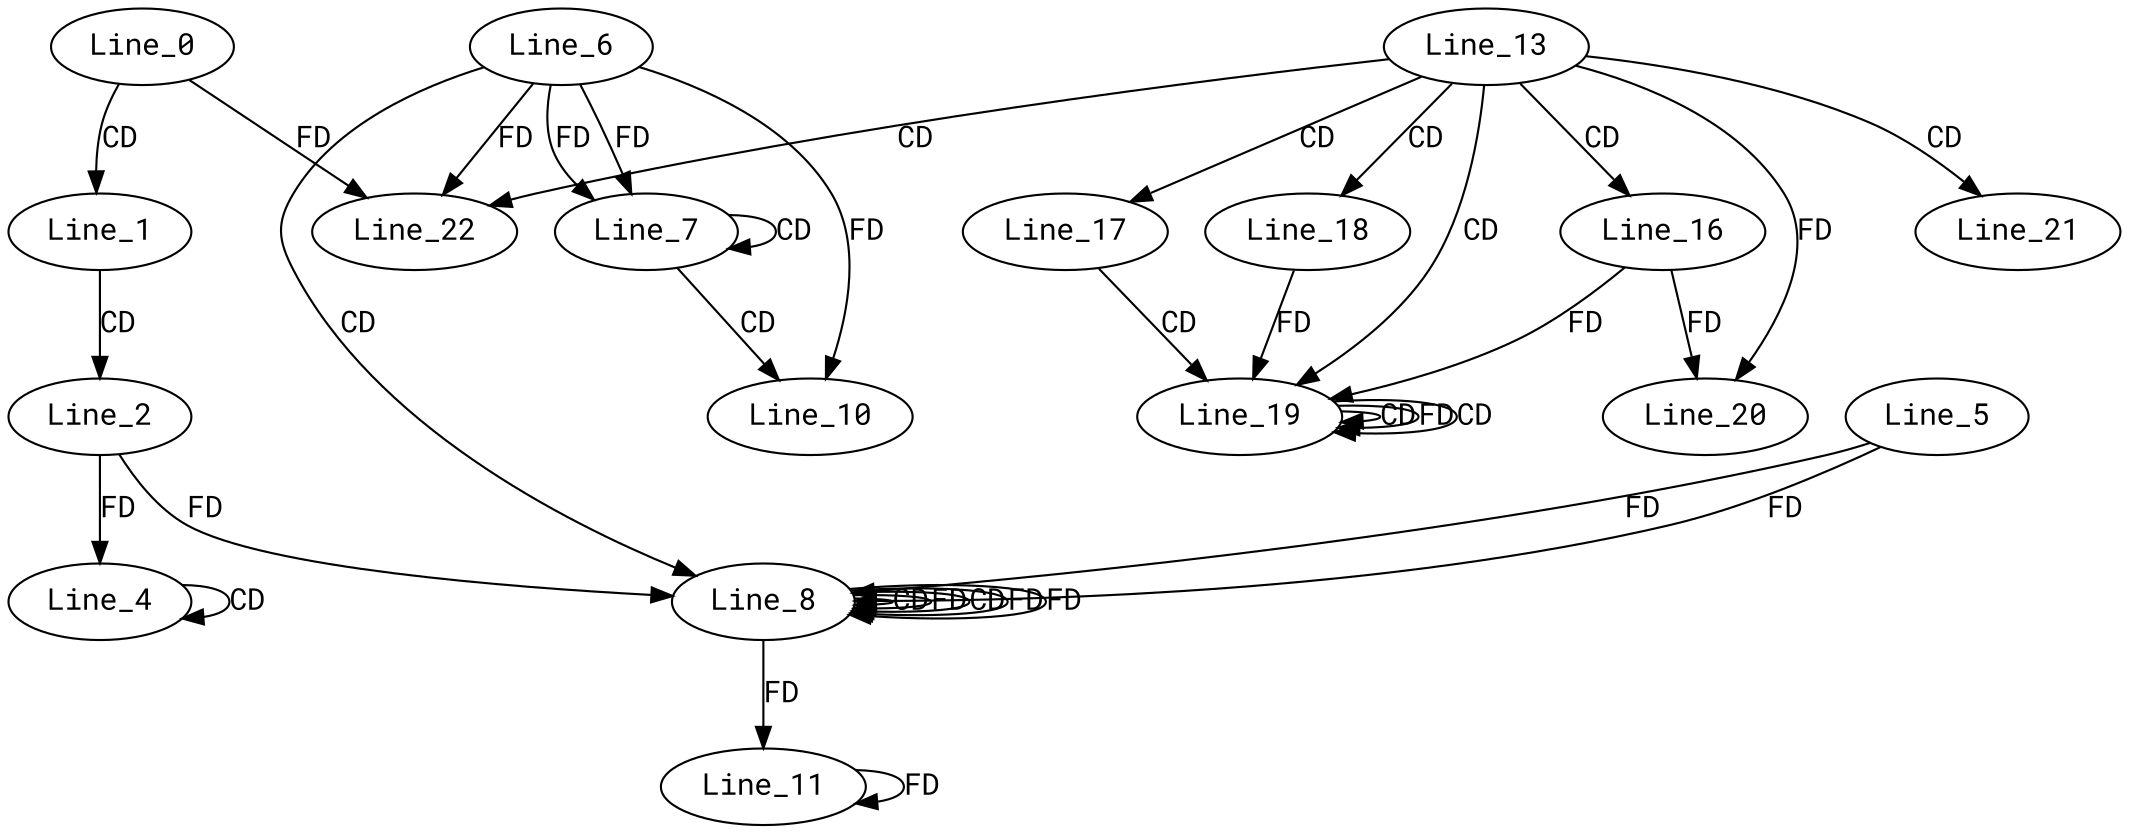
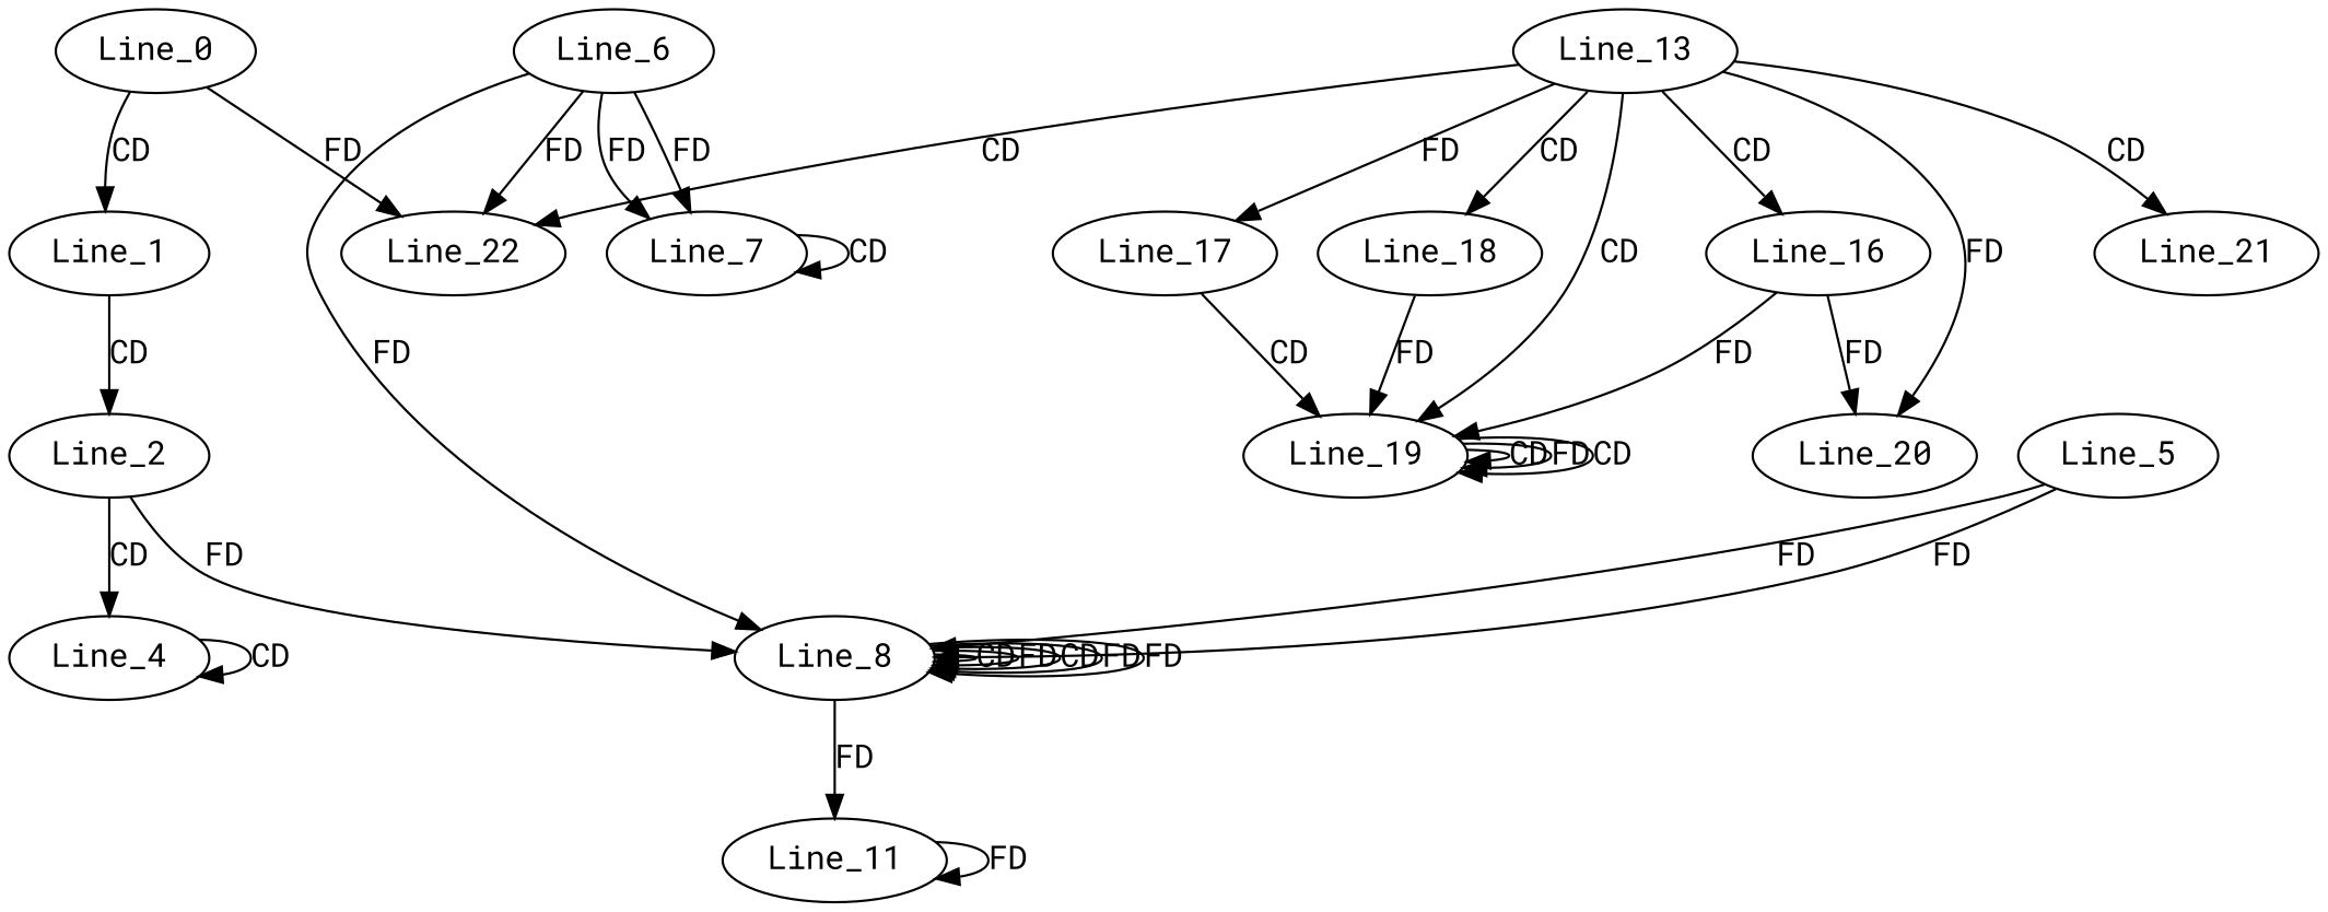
  digraph {
    fontname="Roboto Mono"
    node [fontname="Roboto Mono"]
    edge [fontname="Roboto Mono"]
    Line_0
    Line_1
    Line_22
    Line_2
    Line_4
    Line_8
    Line_11
    Line_6
    Line_7
-   Line_10
    Line_5
    Line_13
    Line_16
    Line_17
    Line_18
    Line_19
    Line_20
    Line_21
    Line_0 -> Line_1 [label=CD]
    Line_0 -> Line_22 [label=FD]
    Line_1 -> Line_2 [label=CD]
-   Line_2 -> Line_4 [label=FD]
+   Line_2 -> Line_4 [label=CD]
    Line_2 -> Line_8 [label=FD]
    Line_4 -> Line_4 [label=CD]
    Line_8 -> Line_8 [label=CD]
    Line_8 -> Line_8 [label=FD]
    Line_8 -> Line_8 [label=CD]
    Line_8 -> Line_8 [label=FD]
    Line_8 -> Line_8 [label=FD]
    Line_8 -> Line_11 [label=FD]
    Line_11 -> Line_11 [label=FD]
    Line_6 -> Line_22 [label=FD]
-   Line_6 -> Line_8 [label=CD]
+   Line_6 -> Line_8 [label=FD]
    Line_6 -> Line_7 [label=FD]
    Line_6 -> Line_7 [label=FD]
-   Line_6 -> Line_10 [label=FD]
    Line_7 -> Line_7 [label=CD]
-   Line_7 -> Line_10 [label=CD]
    Line_5 -> Line_8 [label=FD]
    Line_5 -> Line_8 [label=FD]
    Line_13 -> Line_22 [label=CD]
    Line_13 -> Line_16 [label=CD]
-   Line_13 -> Line_17 [label=CD]
+   Line_13 -> Line_17 [label=FD]
    Line_13 -> Line_18 [label=CD]
    Line_13 -> Line_19 [label=CD]
    Line_13 -> Line_20 [label=FD]
    Line_13 -> Line_21 [label=CD]
    Line_16 -> Line_19 [label=FD]
    Line_16 -> Line_20 [label=FD]
    Line_17 -> Line_19 [label=CD]
    Line_18 -> Line_19 [label=FD]
    Line_19 -> Line_19 [label=CD]
    Line_19 -> Line_19 [label=FD]
    Line_19 -> Line_19 [label=CD]
  }
